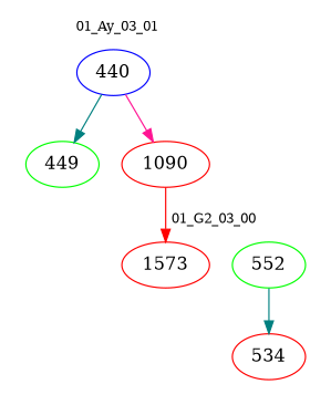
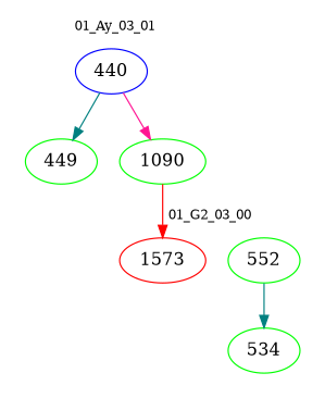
  digraph {
    node [color=green]
    edge [color=teal]
    n1 [color=blue label=440]
    n2 [label=449]
-   n3 [color=red label=1090]
+   n3 [label=1090]
    n4 [label=552]
-   n5 [color=red label=534]
+   n5 [label=534]
    n6 [color=red label=1573]
    subgraph cluster_1 {
      color=white
      fontsize=10
      label="01_Ay_03_01"
      n1
      n2
      n3
    }
    subgraph cluster_2 {
      color=white
      fontsize=10
      label="01_G2_03_00"
      n4
      n5
      n6
    }
    n1 -> n2
    n1 -> n3 [color=deeppink]
    n3 -> n6 [color=red]
    n4 -> n5
  }
